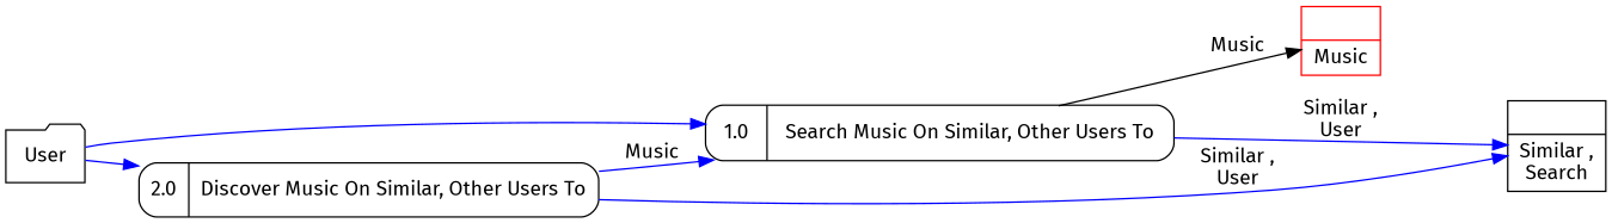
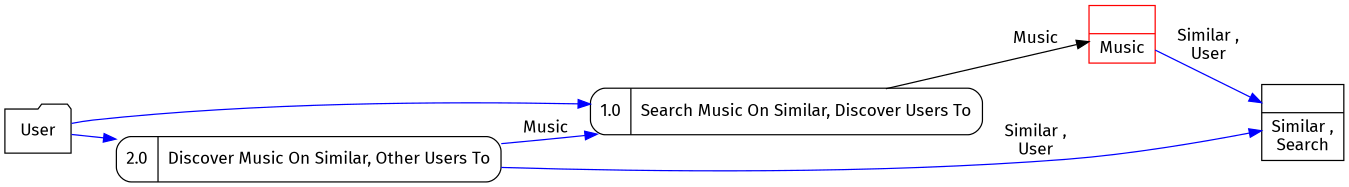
  digraph {
    fontname="Fira Sans"
    rankdir=LR
    node [fontname="Fira Sans" shape=record]
    edge [color=blue fontname="Fira Sans"]
    n1 [color=red label="<f0>  |<f1> Music "]
    n2 [label="<f0>  |<f1> Similar ,\nSearch "]
    n3 [label=User shape=folder]
-   n4 [label="{<f0> 1.0|<f1> Search Music On Similar, Other Users To }" shape=Mrecord]
+   n4 [label="{<f0> 1.0|<f1> Search Music On Similar, Discover Users To }" shape=Mrecord]
    n5 [label="{<f0> 2.0|<f1> Discover Music On Similar, Other Users To }" shape=Mrecord]
    n3 -> n4
    n3 -> n5
    n4 -> n1 [color=black label=Music]
-   n4 -> n2 [label="Similar ,\nUser"]
+   n1 -> n2 [label="Similar ,\nUser"]
    n5 -> n2 [label="Similar ,\nUser"]
    n5 -> n4 [label=Music]
  }
